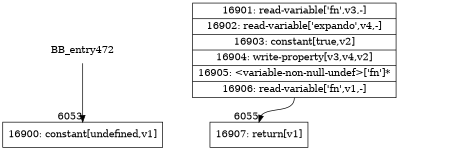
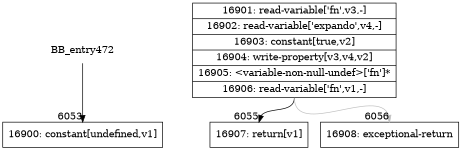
  digraph {
    fontname="DejaVu Serif"
    rankdir=TD
    node [fontname="DejaVu Serif" shape=record]
    edge [fontname="DejaVu Serif" headport=n tailport=s]
    n1 [label=BB_entry472 shape=none]
    n2 [label="{16900: constant[undefined,v1]}"]
    n3 [label="{16901: read-variable['fn',v3,-]|16902: read-variable['expando',v4,-]|16903: constant[true,v2]|16904: write-property[v3,v4,v2]|16905: \<variable-non-null-undef\>['fn']*|16906: read-variable['fn',v1,-]}"]
    n4 [label="{16907: return[v1]}"]
+   n5 [label="{16908: exceptional-return}"]
    n1 -> n2 [headlabel="    6053"]
    n3 -> n4 [headlabel="      6055"]
+   n3 -> n5 [color=gray headlabel="      6056"]
  }
